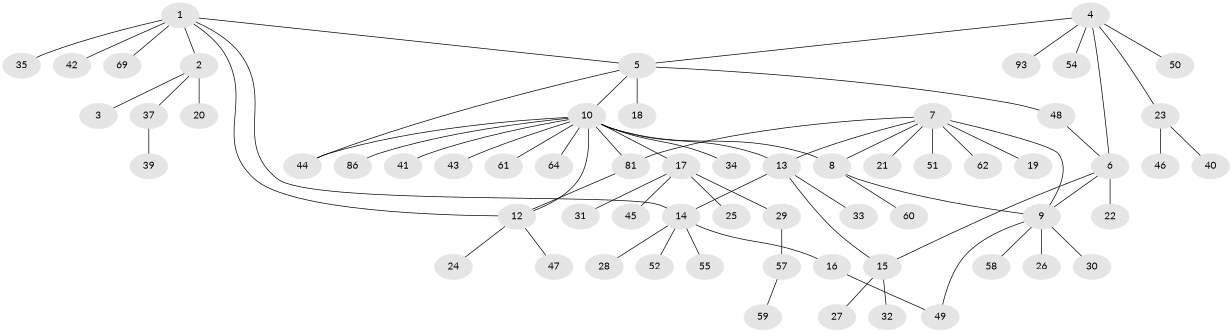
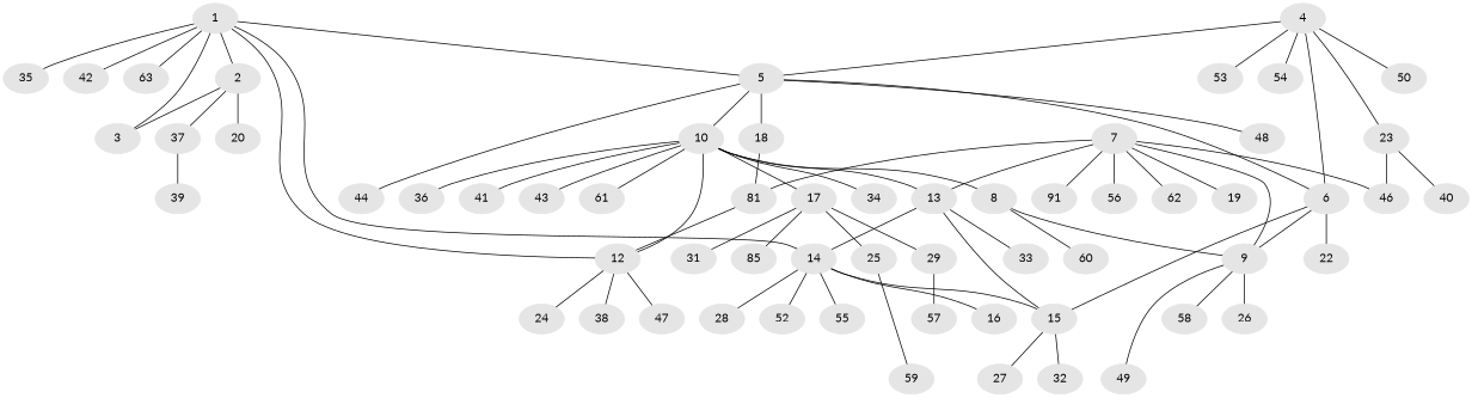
  graph {
    fontname=Lato
    node [color=gray90 fontname=Lato style=filled]
    edge [fontname=Lato]
    1
    2
    3
    5
    12
    14
    35
    42
-   63 [label=69]
+   63
    20
    37
    6
    10
    18
    44
    48
    8
    9
    60
    24
+   38
    47
    15
    16
    28
    52
    55
    39
    4
    23
    50
-   53 [label=93]
+   53
    54
    22
    40
    46
    n37 [label=81]
    13
    17
    34
-   36 [label=86]
+   36
    41
    43
    61
-   64
    26
-   30
    49
    58
    27
    32
    7
    19
-   21
-   56 [label=51]
+   21 [label=91]
+   56
    62
    33
    25
    29
    31
-   45
+   45 [label=85]
    57
    59
    1 -- 2
+   1 -- 3
    1 -- 5
    1 -- 12
    1 -- 14
    1 -- 35
    1 -- 42
    1 -- 63
    2 -- 3
    2 -- 20
    2 -- 37
-   48 -- 6
+   5 -- 6
    5 -- 10
    5 -- 18
    5 -- 44
    5 -- 48
    12 -- 24
+   12 -- 38
    12 -- 47
+   14 -- 15
    14 -- 16
    14 -- 28
    14 -- 52
    14 -- 55
    37 -- 39
    6 -- 9
    6 -- 15
    6 -- 22
    10 -- 12
-   10 -- 44
    10 -- 8
-   10 -- n37
+   18 -- n37
    10 -- 13
    10 -- 17
    10 -- 34
    10 -- 36
    10 -- 41
    10 -- 43
    10 -- 61
-   10 -- 64
    8 -- 9
    8 -- 60
    9 -- 26
-   9 -- 30
    9 -- 49
    9 -- 58
    15 -- 27
    15 -- 32
-   16 -- 49
    4 -- 5
    4 -- 6
    4 -- 23
    4 -- 50
    4 -- 53
    4 -- 54
    23 -- 40
    23 -- 46
    n37 -- 12
    13 -- 14
    13 -- 15
    13 -- 33
    17 -- 25
    17 -- 29
    17 -- 31
    17 -- 45
-   7 -- 8
+   7 -- 46
    7 -- 9
    7 -- n37
    7 -- 13
    7 -- 19
    7 -- 21
    7 -- 56
    7 -- 62
    29 -- 57
-   57 -- 59
+   25 -- 59
  }
